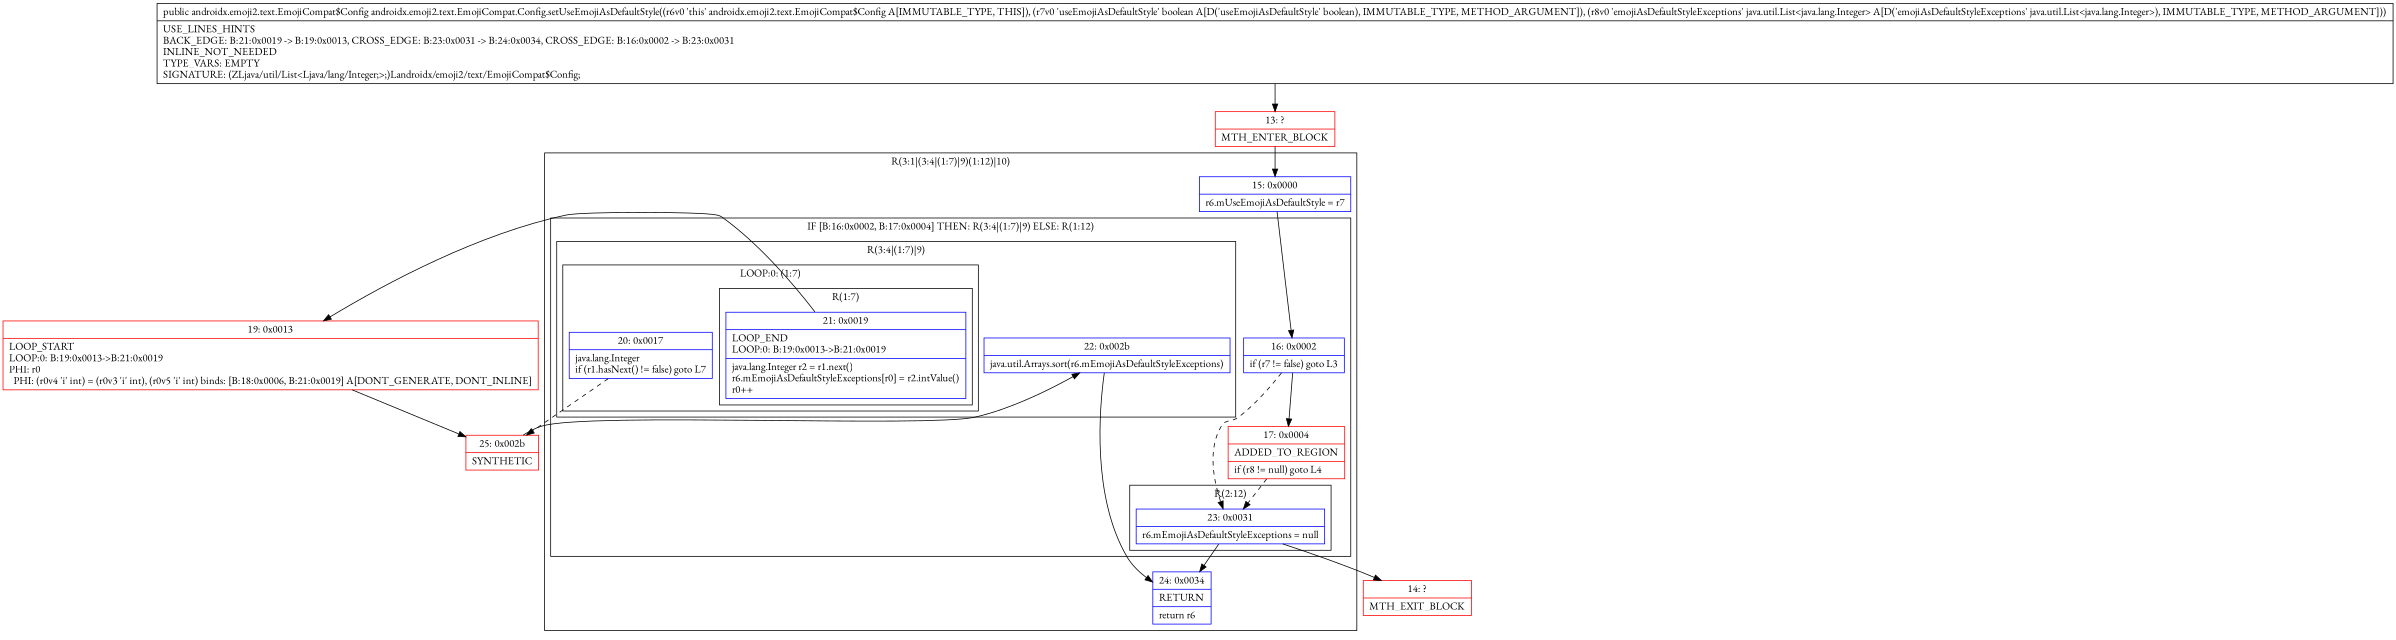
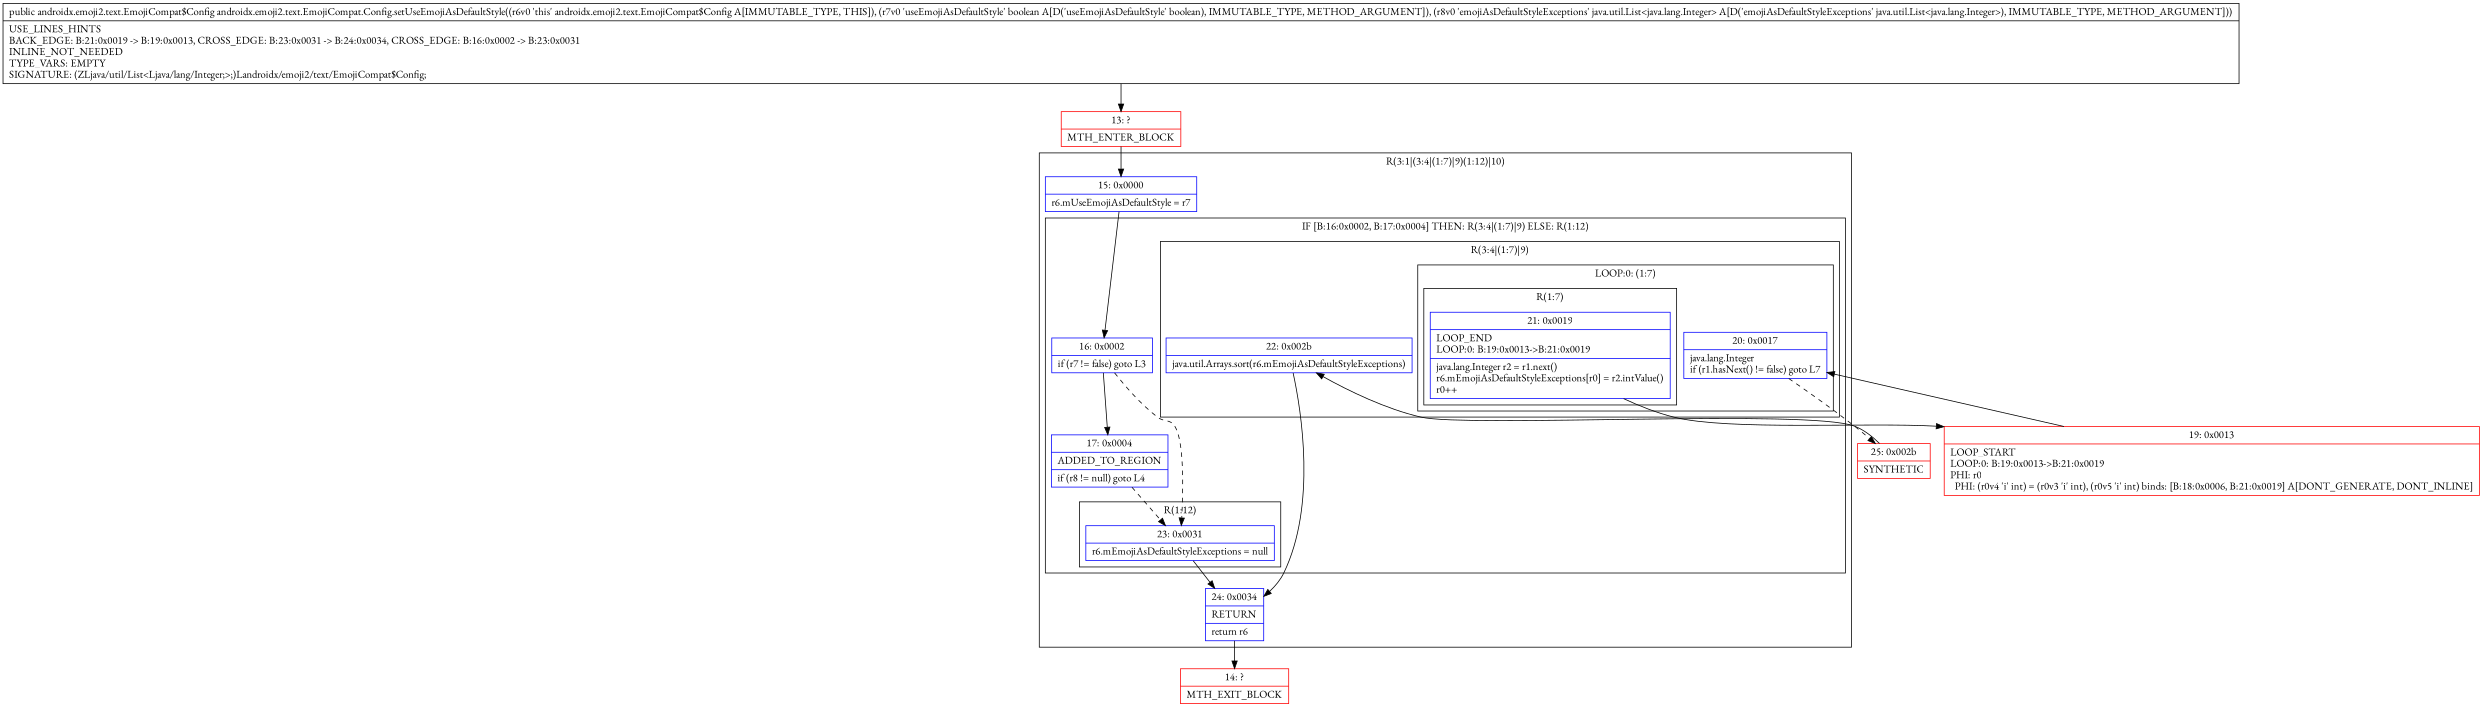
  digraph {
    fontname="EB Garamond"
    node [color=blue fontname="EB Garamond" shape=record]
    edge [fontname="EB Garamond"]
    n1 [label="{21\:\ 0x0019|LOOP_END\lLOOP:0: B:19:0x0013\-\>B:21:0x0019\l|java.lang.Integer r2 = r1.next()\lr6.mEmojiAsDefaultStyleExceptions[r0] = r2.intValue()\lr0++\l}"]
    n2 [label="{20\:\ 0x0017|java.lang.Integer \lif (r1.hasNext() != false) goto L7\l}"]
    n3 [label="{22\:\ 0x002b|java.util.Arrays.sort(r6.mEmojiAsDefaultStyleExceptions)\l}"]
    n4 [label="{23\:\ 0x0031|r6.mEmojiAsDefaultStyleExceptions = null\l}"]
    n5 [label="{16\:\ 0x0002|if (r7 != false) goto L3\l}"]
-   n6 [color=red label="{17\:\ 0x0004|ADDED_TO_REGION\l|if (r8 != null) goto L4\l}"]
+   n6 [label="{17\:\ 0x0004|ADDED_TO_REGION\l|if (r8 != null) goto L4\l}"]
    n7 [label="{15\:\ 0x0000|r6.mUseEmojiAsDefaultStyle = r7\l}"]
    n8 [label="{24\:\ 0x0034|RETURN\l|return r6\l}"]
    n9 [color=red label="{19\:\ 0x0013|LOOP_START\lLOOP:0: B:19:0x0013\-\>B:21:0x0019\lPHI: r0 \l  PHI: (r0v4 'i' int) = (r0v3 'i' int), (r0v5 'i' int) binds: [B:18:0x0006, B:21:0x0019] A[DONT_GENERATE, DONT_INLINE]\l}"]
    n10 [color=red label="{25\:\ 0x002b|SYNTHETIC\l}"]
    n11 [color=red label="{14\:\ ?|MTH_EXIT_BLOCK\l}"]
    n12 [color=red label="{13\:\ ?|MTH_ENTER_BLOCK\l}"]
    n13 [label="{public androidx.emoji2.text.EmojiCompat$Config androidx.emoji2.text.EmojiCompat.Config.setUseEmojiAsDefaultStyle((r6v0 'this' androidx.emoji2.text.EmojiCompat$Config A[IMMUTABLE_TYPE, THIS]), (r7v0 'useEmojiAsDefaultStyle' boolean A[D('useEmojiAsDefaultStyle' boolean), IMMUTABLE_TYPE, METHOD_ARGUMENT]), (r8v0 'emojiAsDefaultStyleExceptions' java.util.List\<java.lang.Integer\> A[D('emojiAsDefaultStyleExceptions' java.util.List\<java.lang.Integer\>), IMMUTABLE_TYPE, METHOD_ARGUMENT]))  | USE_LINES_HINTS\lBACK_EDGE: B:21:0x0019 \-\> B:19:0x0013, CROSS_EDGE: B:23:0x0031 \-\> B:24:0x0034, CROSS_EDGE: B:16:0x0002 \-\> B:23:0x0031\lINLINE_NOT_NEEDED\lTYPE_VARS: EMPTY\lSIGNATURE: (ZLjava\/util\/List\<Ljava\/lang\/Integer;\>;)Landroidx\/emoji2\/text\/EmojiCompat$Config;\l}" color=""]
    subgraph cluster_1 {
      label="R(3:1|(3:4|(1:7)|9)(1:12)|10)"
      n7
      n8
      subgraph cluster_2 {
        label="IF [B:16:0x0002, B:17:0x0004] THEN: R(3:4|(1:7)|9) ELSE: R(1:12)"
        n5
        n6
        subgraph cluster_3 {
          label="R(3:4|(1:7)|9)"
          n3
          subgraph cluster_4 {
            label="LOOP:0: (1:7)"
            n2
            subgraph cluster_5 {
              label="R(1:7)"
              n1
            }
          }
        }
        subgraph cluster_6 {
-         label="R(2:12)"
+         label="R(1:12)"
          n4
        }
      }
    }
    n1 -> n9
    n2 -> n10 [style=dashed]
    n3 -> n8
    n4 -> n8
    n5 -> n4 [style=dashed]
    n5 -> n6
    n6 -> n4 [style=dashed]
    n7 -> n5
-   n4 -> n11
-   n9 -> n10
+   n8 -> n11
+   n9 -> n2
    n10 -> n3
    n12 -> n7
    n13 -> n12
  }
